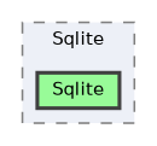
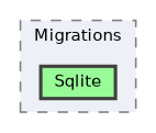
  digraph {
    compound=true
    n1 [color=grey25 fillcolor=palegreen fontname=Helvetica fontsize=10 height=0.2 label=Sqlite shape=box style="filled,bold" width=0.4]
    subgraph cluster_1 {
      bgcolor="#edf0f7"
      fontname=Helvetica
      fontsize=10
-     label=Sqlite
+     label=Migrations
      pencolor=grey50
      style="filled,dashed"
      n1
    }
  }
